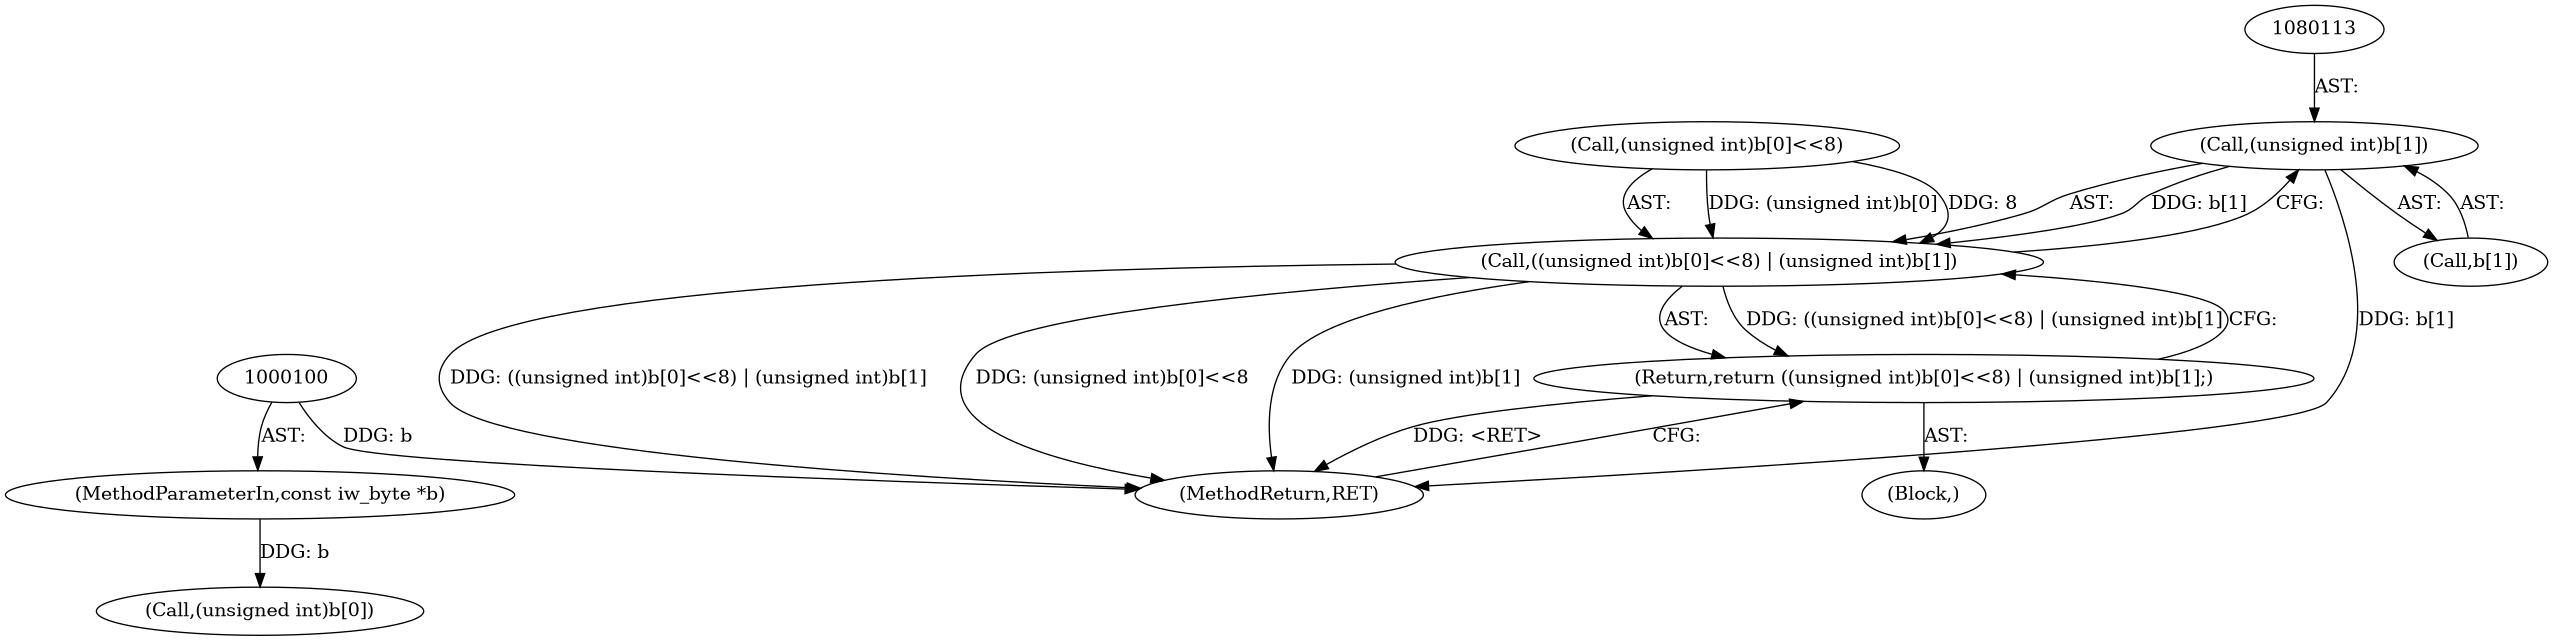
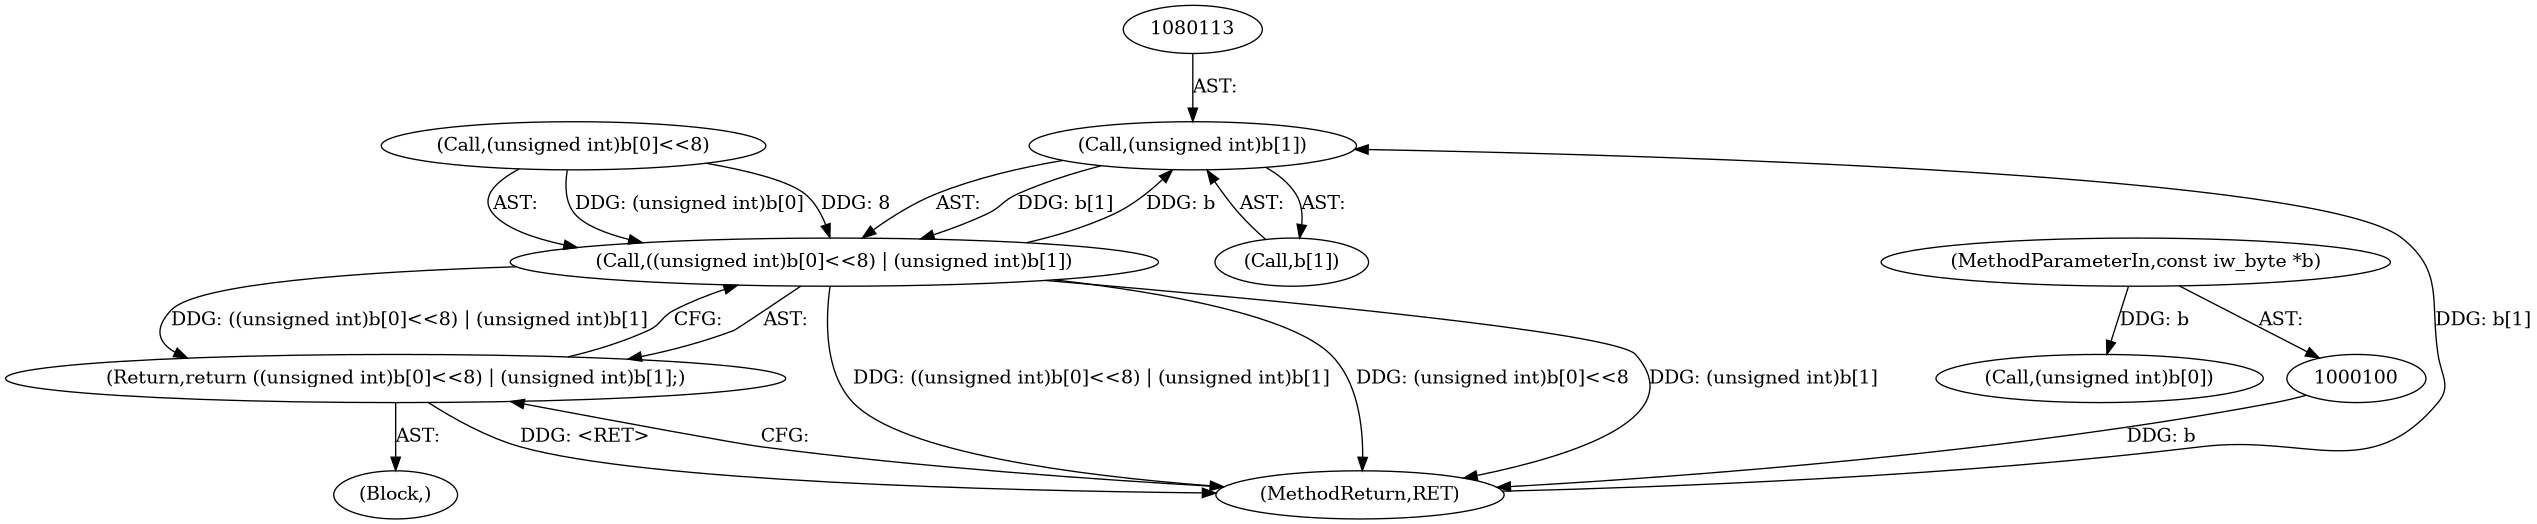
  digraph {
    n1 [label="(Call,(unsigned int)b[1])"]
    n2 [label="(Call,((unsigned int)b[0]<<8) | (unsigned int)b[1])"]
    n3 [label="(MethodReturn,RET)"]
    n4 [label="(Call,b[1])"]
    n5 [label="(Return,return ((unsigned int)b[0]<<8) | (unsigned int)b[1];)"]
    n6 [label="(MethodParameterIn,const iw_byte *b)"]
    n7 [label="(Call,(unsigned int)b[0])"]
    1000100
    n9 [label="(Block,)"]
    n10 [label="(Call,(unsigned int)b[0]<<8)"]
    n11 [label=1080113]
    n1 -> n2 [label="AST: "]
    n1 -> n2 [label="DDG: b[1]"]
-   n1 -> n3 [label="DDG: b[1]"]
+   n3 -> n1 [label="DDG: b[1]"]
    n1 -> n4 [label="AST: "]
-   n2 -> n1 [label="CFG: "]
+   n2 -> n1 [label="DDG: b"]
    n2 -> n3 [label="DDG: ((unsigned int)b[0]<<8) | (unsigned int)b[1]"]
    n2 -> n3 [label="DDG: (unsigned int)b[0]<<8"]
    n2 -> n3 [label="DDG: (unsigned int)b[1]"]
    n2 -> n5 [label="AST: "]
    n2 -> n5 [label="DDG: ((unsigned int)b[0]<<8) | (unsigned int)b[1]"]
    n3 -> n5 [label="CFG: "]
    n4 -> n1 [label="AST: "]
    n5 -> n2 [label="CFG: "]
    n5 -> n3 [label="DDG: <RET>"]
    n5 -> n9 [label="AST: "]
    n6 -> n7 [label="DDG: b"]
-   1000100 -> n6 [label="AST: "]
+   n6 -> 1000100 [label="AST: "]
    1000100 -> n3 [label="DDG: b"]
    n10 -> n2 [label="AST: "]
    n10 -> n2 [label="DDG: (unsigned int)b[0]"]
    n10 -> n2 [label="DDG: 8"]
    n11 -> n1 [label="AST: "]
  }
